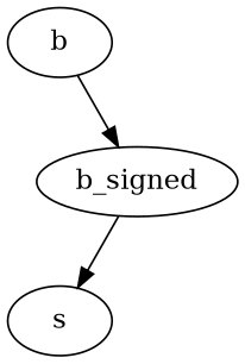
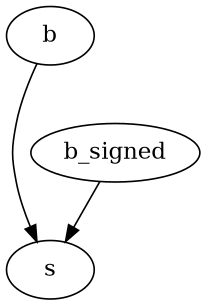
  strict digraph {
    s [complexity=0 importance=0.198924814232 rank=0.0]
    b [complexity=6 importance=0.521505285192 rank=0.0869175475321]
    b_signed [complexity=3 importance=0.392472977501 rank=0.130824325834]
-   b -> b_signed
+   b -> s
    b_signed -> s
  }
